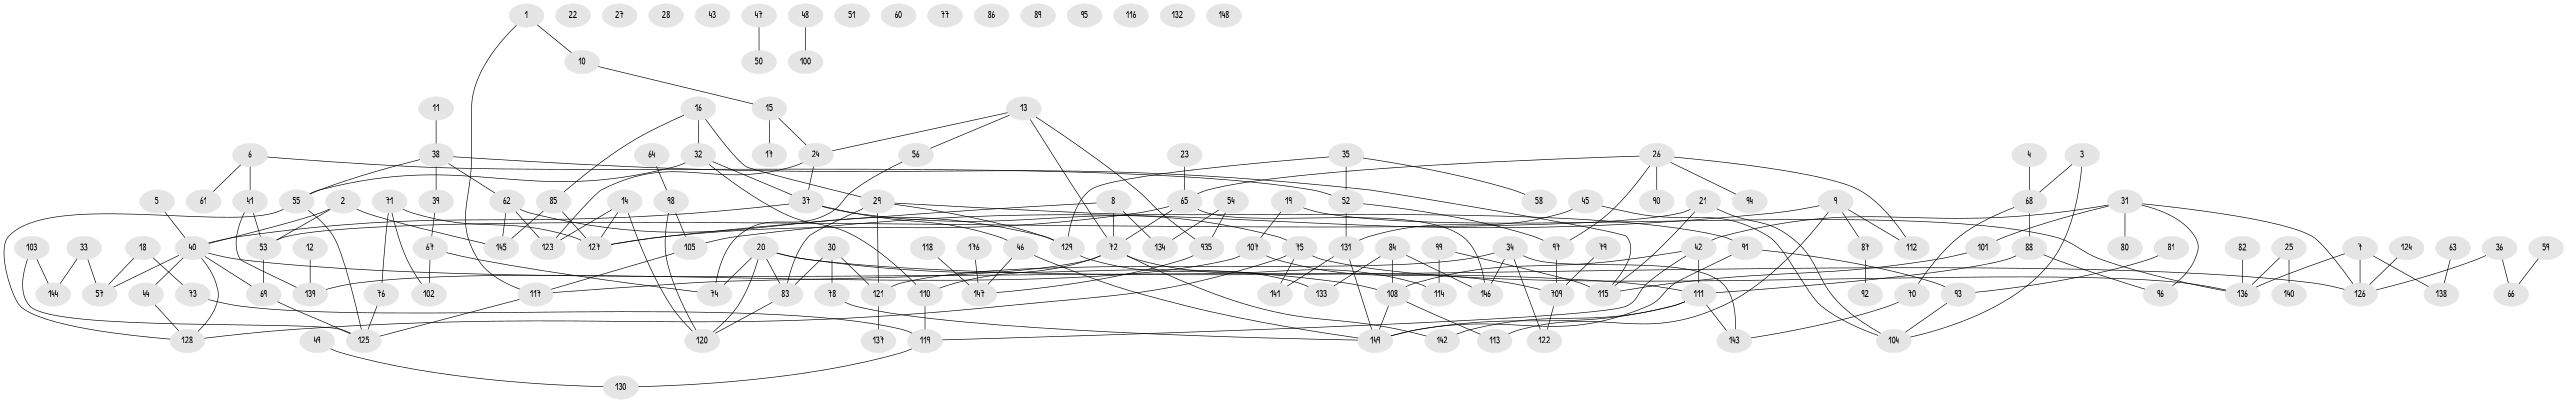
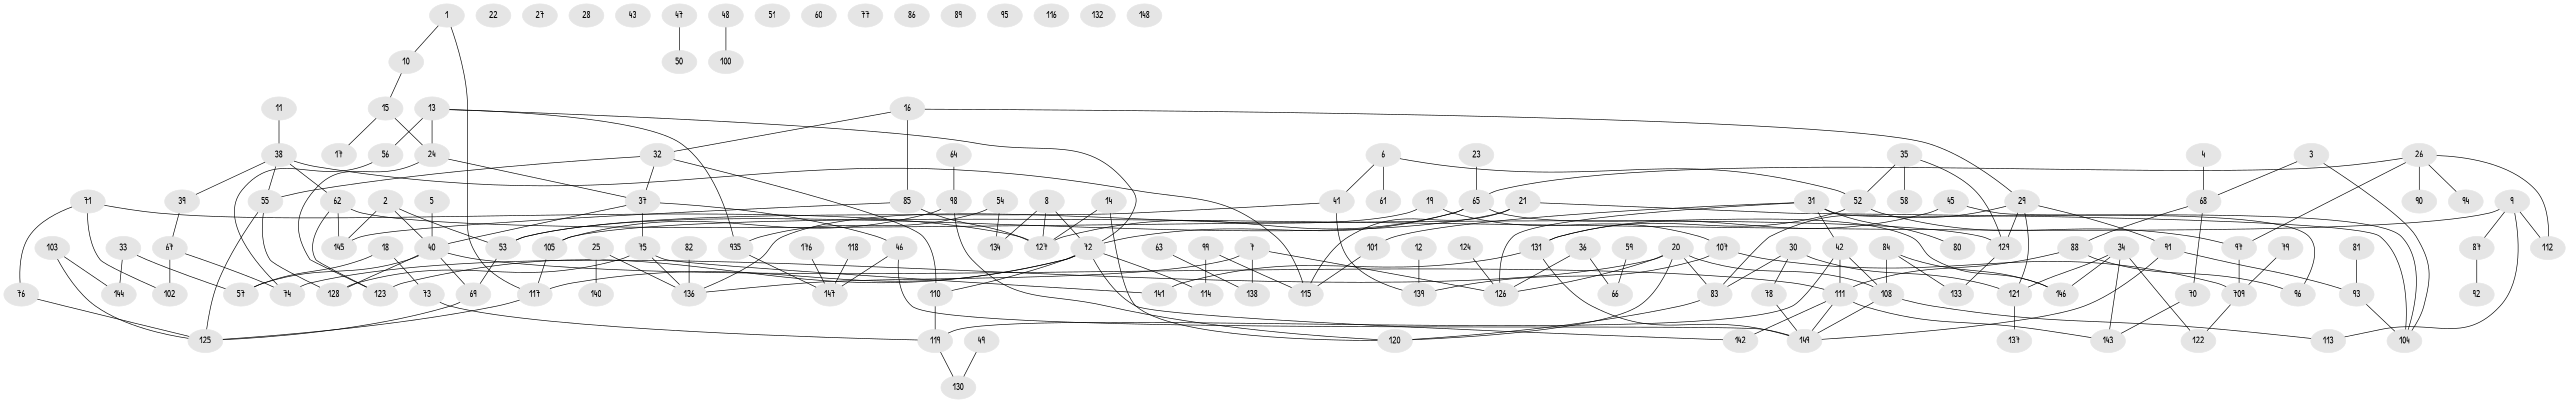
  graph {
    fontname="Patrick Hand"
    node [color=gray90 fontname="Patrick Hand" style=filled]
    edge [fontname="Patrick Hand"]
    1
    10
    117
    15
    125
    2
    40
    53
    145
    57
-   44
    69
    111
    128
    3
    68
    104
    70
    88
    4
    5
    6
    41
    52
    61
    139
    97
    131
    7
    126
    136
    138
    8
    72
    127
    134
    123
    110
    114
    142
    9
    87
    105
    112
    113
    92
    24
    17
    11
    38
    115
    55
    39
    62
    12
    13
    56
    n58 [label=935]
    37
    74
    147
    14
    120
    16
    29
    32
    85
    83
    91
    121
    129
    18
    73
    119
    19
    107
    n77 [label=709]
    20
    108
    149
    21
    22
    23
    65
    146
    46
    75
    25
    140
    26
    90
    94
    27
    28
    93
    137
    133
    30
    78
    31
    42
    80
    96
    101
    33
    144
    34
    122
    143
    35
    58
    36
    66
    141
    67
    102
    130
    43
    45
    47
    50
    48
    100
    49
    51
    54
    59
    60
    63
    64
    98
    71
    76
    77
    79
    81
    82
    84
    86
    89
    95
    99
    103
    n144 [label=176]
    116
    118
    124
    132
    148
    1 -- 10
    1 -- 117
    10 -- 15
    117 -- 125
    15 -- 24
    15 -- 17
    2 -- 40
    2 -- 53
    2 -- 145
    40 -- 57
-   40 -- 44
    40 -- 69
    40 -- 111
    40 -- 128
    53 -- 69
-   44 -- 128
    69 -- 125
    111 -- 142
    111 -- 149
    111 -- 143
    3 -- 68
    3 -- 104
    68 -- 70
    68 -- 88
    70 -- 143
    88 -- 111
    88 -- 96
    4 -- 68
    5 -- 40
    6 -- 41
    6 -- 52
    6 -- 61
    41 -- 53
    41 -- 139
    52 -- 97
    52 -- 131
    97 -- n77
    131 -- 149
    131 -- 141
    7 -- 126
    7 -- 136
    7 -- 138
    8 -- 72
    8 -- 127
    8 -- 134
    72 -- 117
-   14 -- 123
+   72 -- 123
    72 -- 110
    72 -- 114
    72 -- 142
    110 -- 119
    9 -- 87
    9 -- 105
    9 -- 112
    9 -- 113
    87 -- 92
    105 -- 117
    24 -- 123
    24 -- 37
    11 -- 38
    38 -- 115
    38 -- 55
    38 -- 39
    38 -- 62
    55 -- 125
    55 -- 128
    39 -- 67
    62 -- 145
    62 -- 123
    62 -- 129
    12 -- 139
    13 -- 72
    13 -- 24
    13 -- 56
    13 -- n58
    56 -- 74
    n58 -- 147
    37 -- 40
    37 -- 46
    37 -- 75
    14 -- 127
    14 -- 120
    16 -- 29
    16 -- 32
    16 -- 85
    29 -- 83
    29 -- 91
    29 -- 121
    29 -- 129
    32 -- 110
    32 -- 55
    32 -- 37
    85 -- 145
    85 -- 127
    83 -- 120
    91 -- 149
    91 -- 93
    121 -- 137
    129 -- 133
    18 -- 57
    18 -- 73
    73 -- 119
    119 -- 130
    19 -- 136
    19 -- 107
    107 -- 139
    107 -- n77
    n77 -- 122
    20 -- 126
    20 -- 74
    20 -- 120
    20 -- 83
    20 -- 108
    108 -- 113
    108 -- 149
    21 -- 53
    21 -- 104
    21 -- 115
    23 -- 65
    65 -- 72
    65 -- 127
    65 -- 146
    46 -- 147
    46 -- 149
    75 -- 128
    75 -- 136
    75 -- 141
    25 -- 136
    25 -- 140
    26 -- 97
    26 -- 112
    26 -- 65
    26 -- 90
    26 -- 94
    93 -- 104
    30 -- 83
    30 -- 121
    30 -- 78
    78 -- 149
    31 -- 126
    31 -- 42
    31 -- 80
    31 -- 96
    31 -- 101
    42 -- 111
    42 -- 119
    42 -- 108
    101 -- 115
    33 -- 57
    33 -- 144
    34 -- 121
    34 -- 146
    34 -- 122
    34 -- 143
    35 -- 52
    35 -- 129
    35 -- 58
    36 -- 126
    36 -- 66
    67 -- 74
    67 -- 102
    45 -- 104
    45 -- 131
    47 -- 50
    48 -- 100
    49 -- 130
    54 -- 134
    54 -- n58
    59 -- 66
    63 -- 138
    64 -- 98
    98 -- 105
    98 -- 120
    71 -- 127
    71 -- 102
    71 -- 76
    76 -- 125
    79 -- n77
    81 -- 93
    82 -- 136
    84 -- 108
    84 -- 146
    84 -- 133
    99 -- 114
    99 -- 115
    103 -- 125
    103 -- 144
    n144 -- 147
    118 -- 147
    124 -- 126
  }
